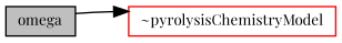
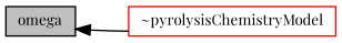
  digraph {
    rankdir=LR
    fontname="Playfair Display"
    node [fontname="Playfair Display" fontsize=10 shape=record]
    n1 [color=black fillcolor=grey75 fontcolor=black height=0.2 label=omega style=filled width=0.4]
    n2 [color=red height=0.2 label="~pyrolysisChemistryModel" width=0.4]
-   n2 -> n1 [color=black dir=back fontname="Playfair Display" fontsize=10 labelfontname=FreeSans labelfontsize=10 style=solid]
+   n1 -> n2 [color=black dir=back fontname="Playfair Display" fontsize=10 labelfontname=FreeSans labelfontsize=10 style=solid]
  }
